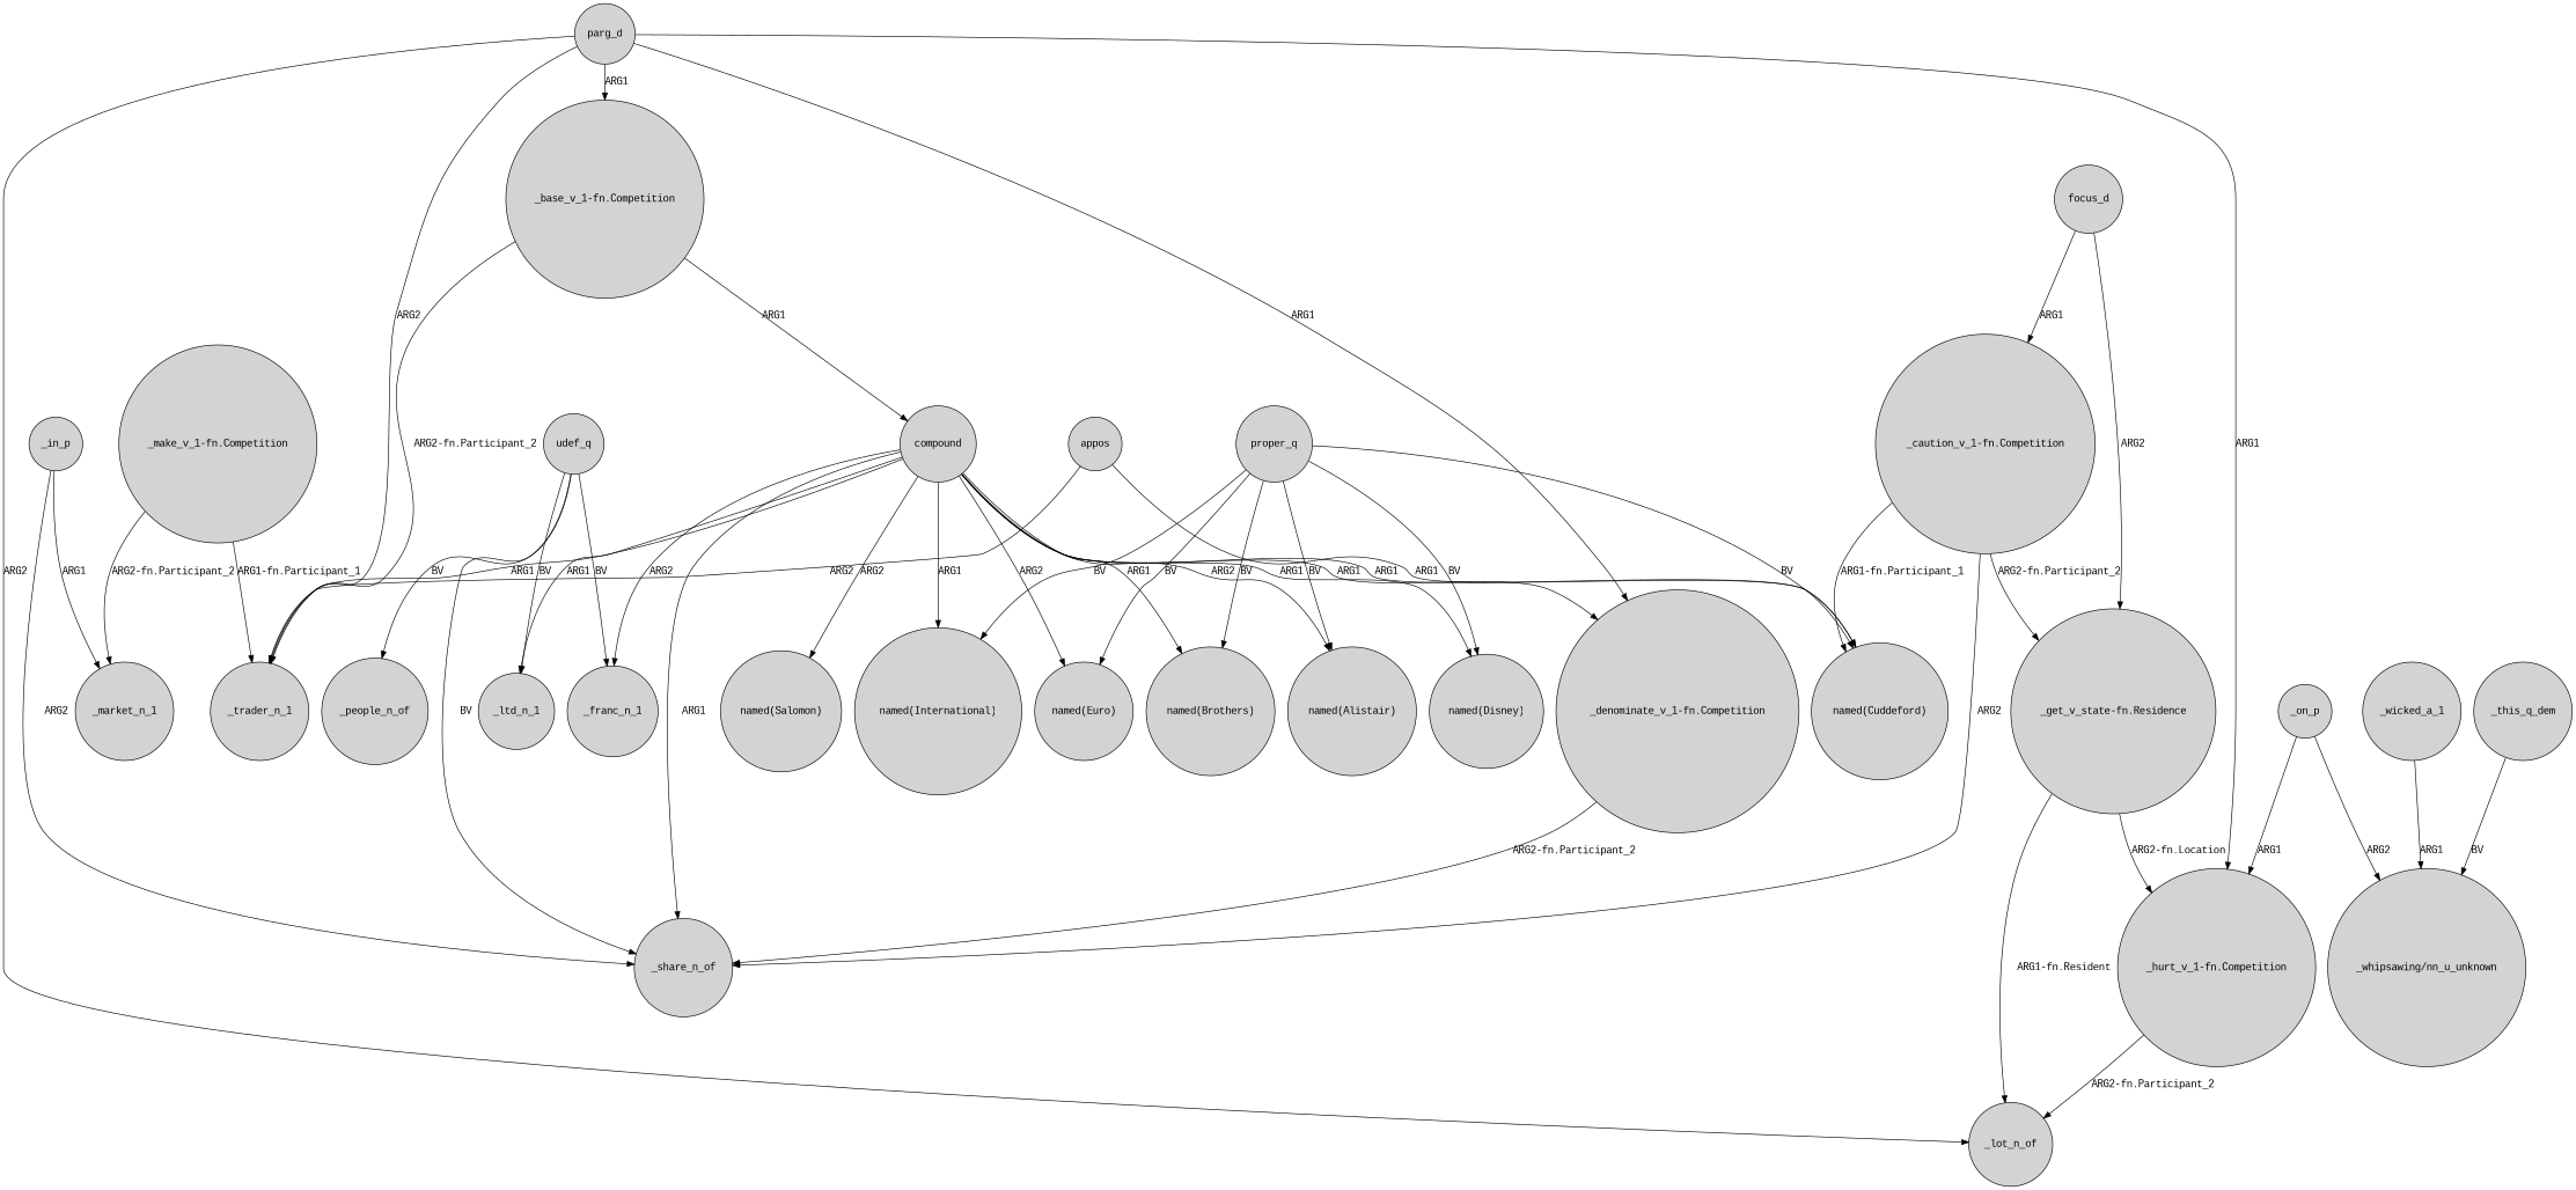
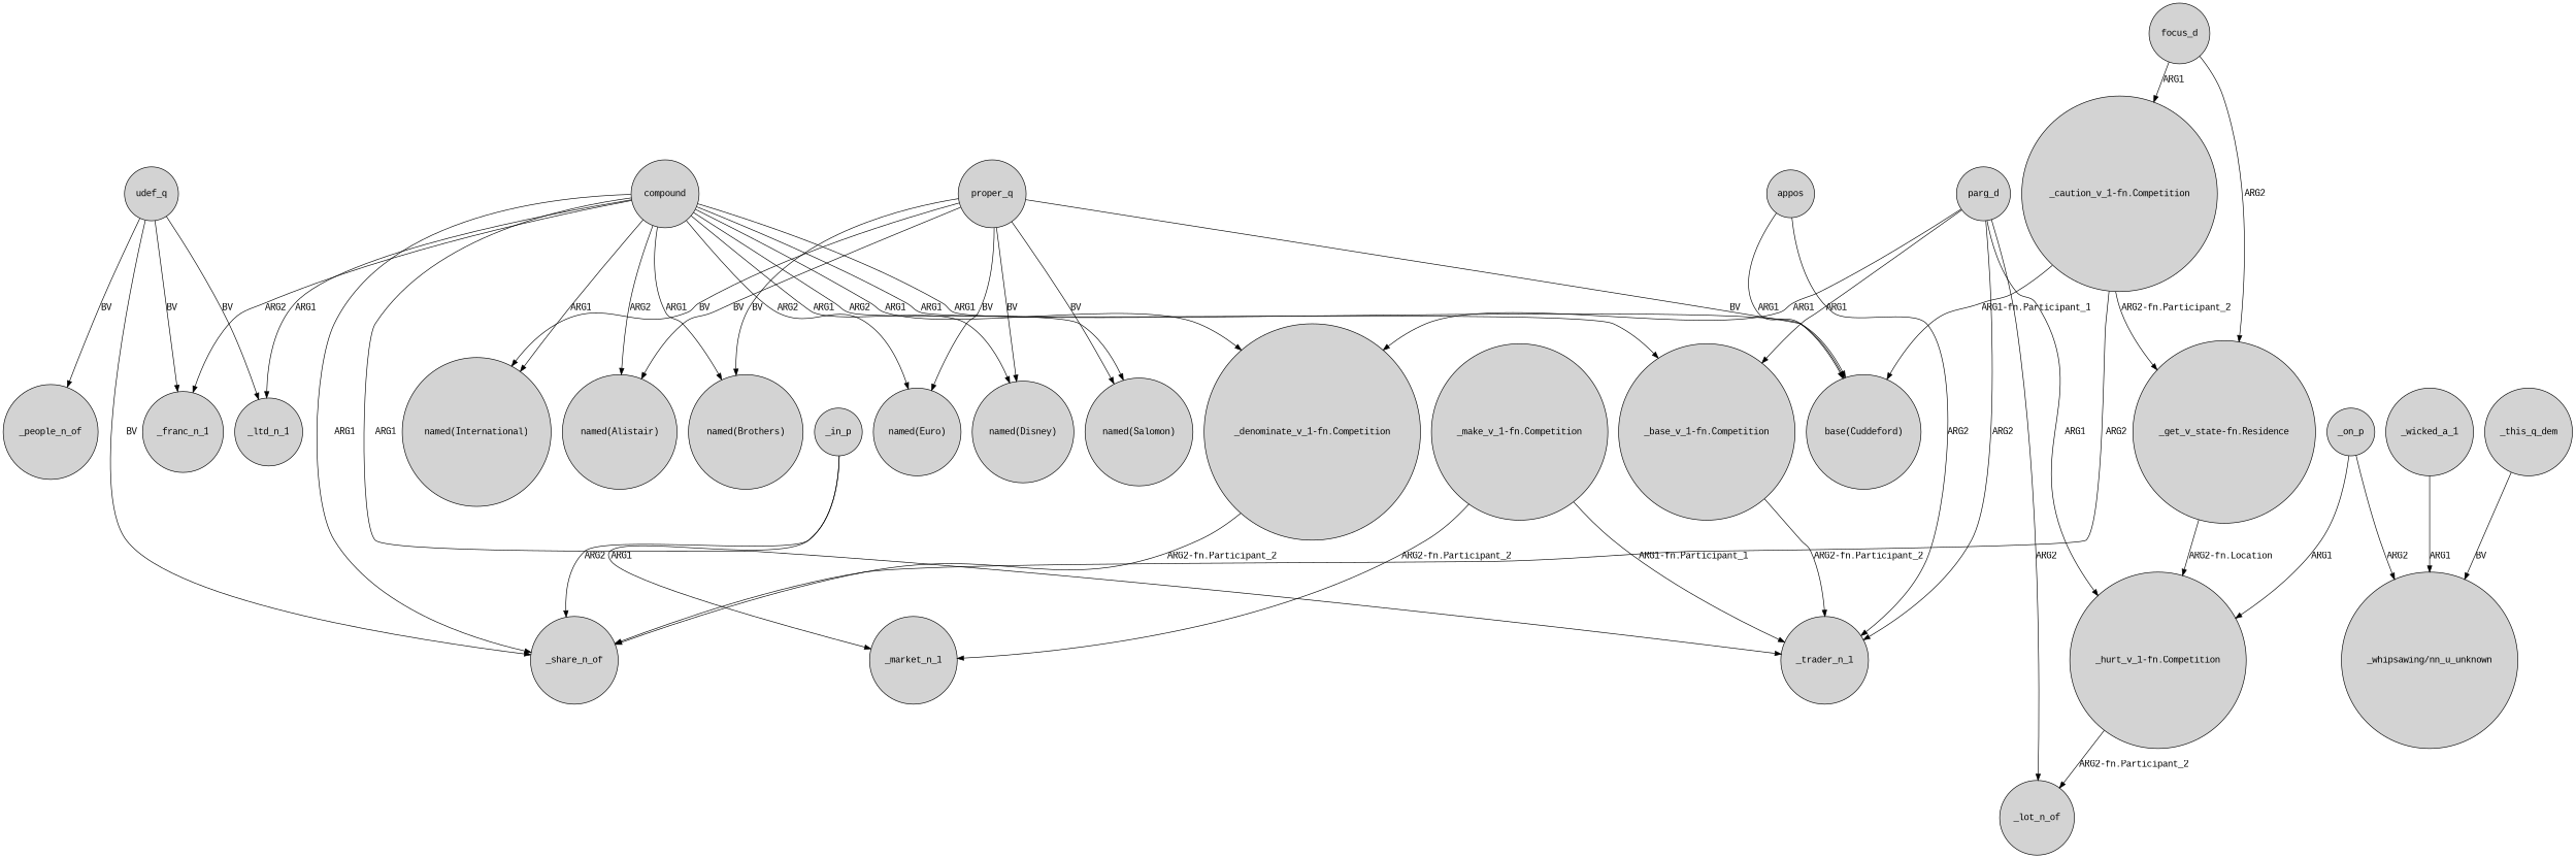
  digraph {
    fontname="Liberation Mono"
    node [fontname="Liberation Mono" shape=circle style=filled]
    edge [fontname="Liberation Mono"]
    udef_q
    _people_n_of
    _share_n_of
    _ltd_n_1
    _franc_n_1
    "_make_v_1-fn.Competition"
    _market_n_1
    _trader_n_1
    "_get_v_state-fn.Residence"
    _lot_n_of
    "_hurt_v_1-fn.Competition"
    _on_p
    "_whipsawing/nn_u_unknown"
    compound
    "named(Alistair)"
    "named(Euro)"
    "_denominate_v_1-fn.Competition"
    "named(Disney)"
    "named(Salomon)"
-   "named(Cuddeford)"
+   "named(Cuddeford)" [label="base(Cuddeford)"]
    "named(International)"
    "_base_v_1-fn.Competition"
    "named(Brothers)"
    proper_q
    focus_d
    "_caution_v_1-fn.Competition"
    appos
    parg_d
    _in_p
    _wicked_a_1
    _this_q_dem
    udef_q -> _people_n_of [label=BV]
    udef_q -> _share_n_of [label=BV]
    udef_q -> _ltd_n_1 [label=BV]
    udef_q -> _franc_n_1 [label=BV]
    "_make_v_1-fn.Competition" -> _market_n_1 [label="ARG2-fn.Participant_2"]
    "_make_v_1-fn.Competition" -> _trader_n_1 [label="ARG1-fn.Participant_1"]
-   "_get_v_state-fn.Residence" -> _lot_n_of [label="ARG1-fn.Resident"]
    "_get_v_state-fn.Residence" -> "_hurt_v_1-fn.Competition" [label="ARG2-fn.Location"]
    "_hurt_v_1-fn.Competition" -> _lot_n_of [label="ARG2-fn.Participant_2"]
    _on_p -> "_hurt_v_1-fn.Competition" [label=ARG1]
    _on_p -> "_whipsawing/nn_u_unknown" [label=ARG2]
    compound -> _share_n_of [label=ARG1]
    compound -> _ltd_n_1 [label=ARG1]
    compound -> _franc_n_1 [label=ARG2]
    compound -> _trader_n_1 [label=ARG1]
    compound -> "named(Alistair)" [label=ARG2]
    compound -> "named(Euro)" [label=ARG2]
    compound -> "_denominate_v_1-fn.Competition" [label=ARG1]
    compound -> "named(Disney)" [label=ARG1]
    compound -> "named(Salomon)" [label=ARG2]
    compound -> "named(Cuddeford)" [label=ARG1]
    compound -> "named(International)" [label=ARG1]
-   "_base_v_1-fn.Competition" -> compound [label=ARG1]
+   compound -> "_base_v_1-fn.Competition" [label=ARG1]
    compound -> "named(Brothers)" [label=ARG1]
    "_denominate_v_1-fn.Competition" -> _share_n_of [label="ARG2-fn.Participant_2"]
    "_base_v_1-fn.Competition" -> _trader_n_1 [label="ARG2-fn.Participant_2"]
    proper_q -> "named(Alistair)" [label=BV]
    proper_q -> "named(Euro)" [label=BV]
    proper_q -> "named(Disney)" [label=BV]
+   proper_q -> "named(Salomon)" [label=BV]
    proper_q -> "named(Cuddeford)" [label=BV]
    proper_q -> "named(International)" [label=BV]
    proper_q -> "named(Brothers)" [label=BV]
    focus_d -> "_get_v_state-fn.Residence" [label=ARG2]
    focus_d -> "_caution_v_1-fn.Competition" [label=ARG1]
    "_caution_v_1-fn.Competition" -> _share_n_of [label=ARG2]
    "_caution_v_1-fn.Competition" -> "_get_v_state-fn.Residence" [label="ARG2-fn.Participant_2"]
    "_caution_v_1-fn.Competition" -> "named(Cuddeford)" [label="ARG1-fn.Participant_1"]
    appos -> _trader_n_1 [label=ARG2]
    appos -> "named(Cuddeford)" [label=ARG1]
    parg_d -> _trader_n_1 [label=ARG2]
    parg_d -> _lot_n_of [label=ARG2]
    parg_d -> "_hurt_v_1-fn.Competition" [label=ARG1]
    parg_d -> "_denominate_v_1-fn.Competition" [label=ARG1]
    parg_d -> "_base_v_1-fn.Competition" [label=ARG1]
    _in_p -> _share_n_of [label=ARG2]
    _in_p -> _market_n_1 [label=ARG1]
    _wicked_a_1 -> "_whipsawing/nn_u_unknown" [label=ARG1]
    _this_q_dem -> "_whipsawing/nn_u_unknown" [label=BV]
  }
